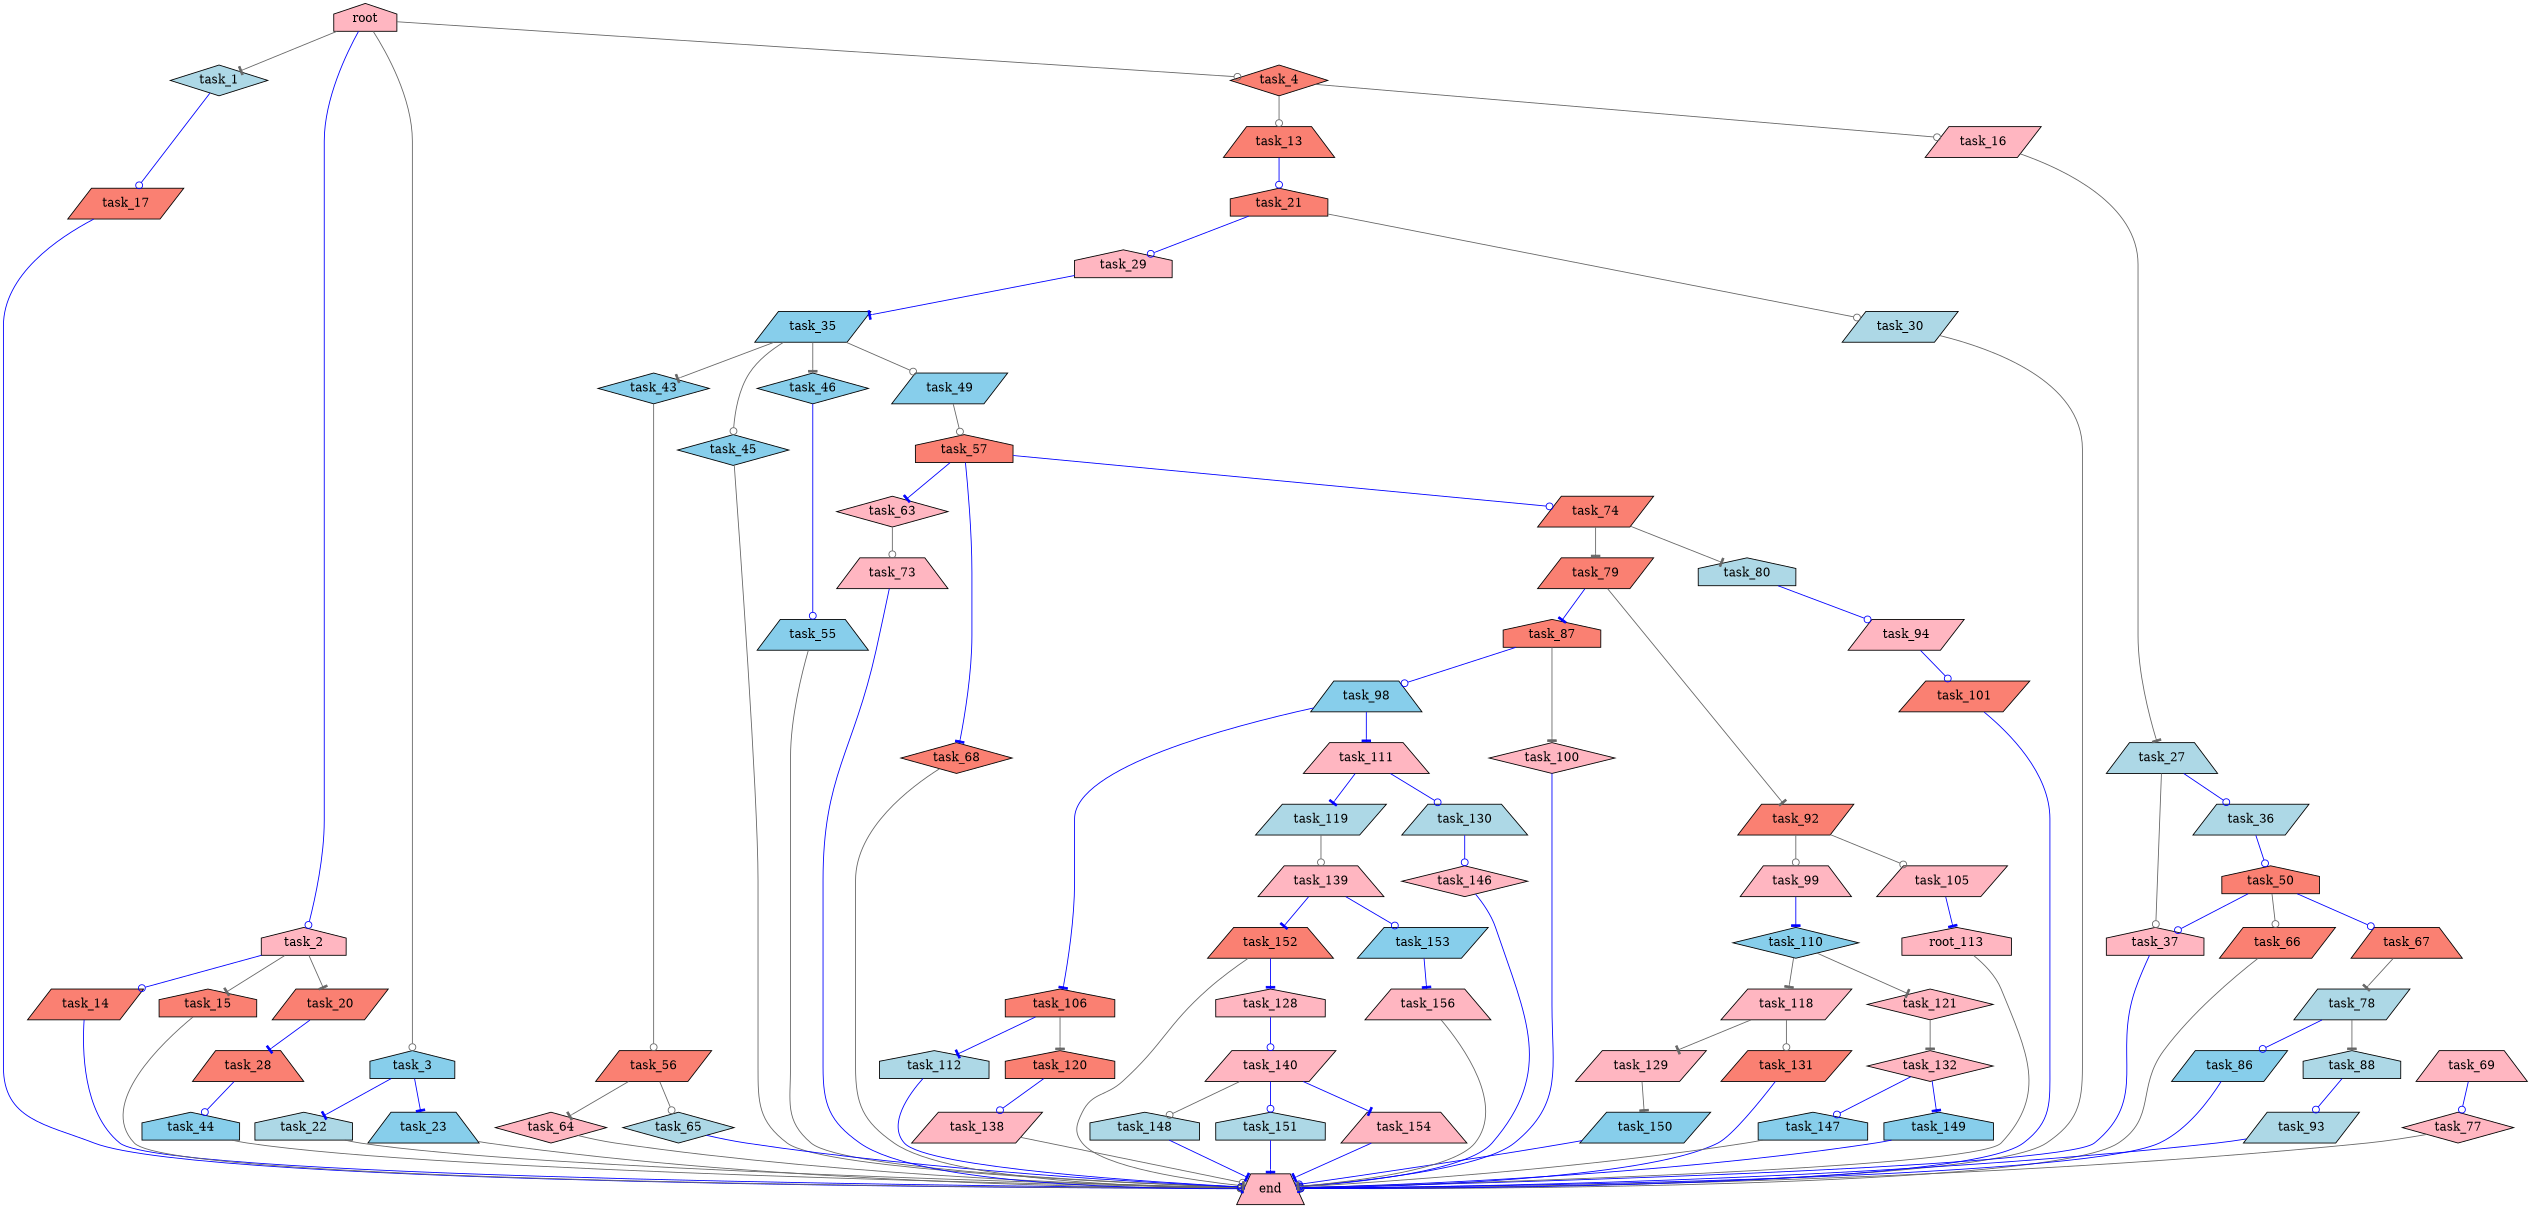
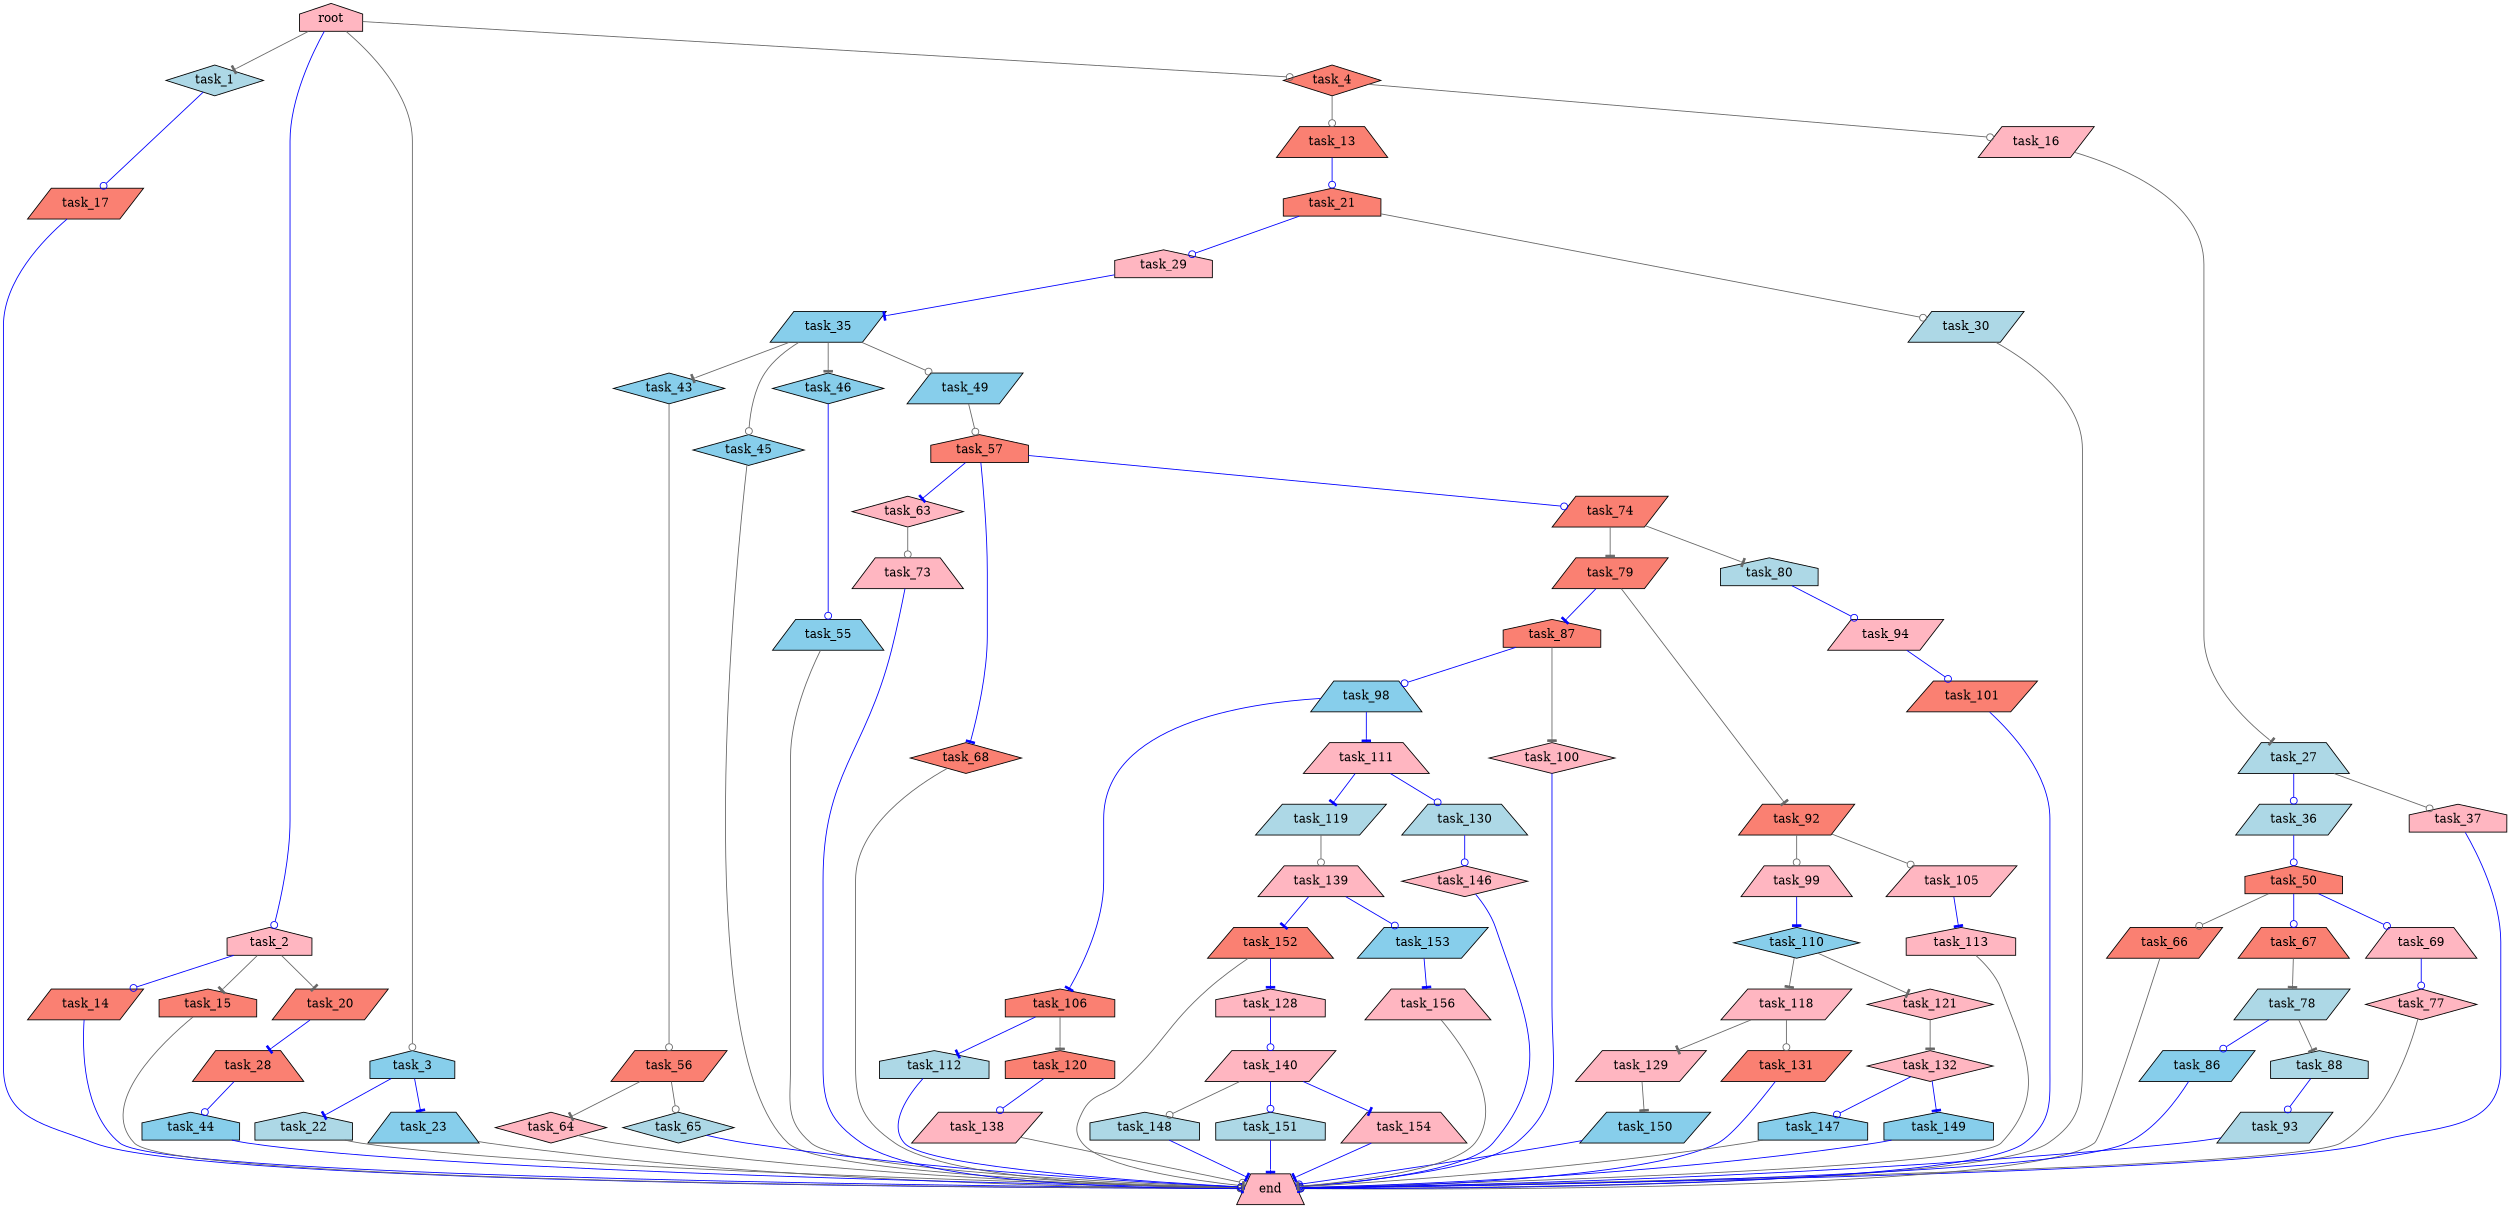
  digraph {
    node [fillcolor=lightpink shape=parallelogram style=filled]
    edge [arrowhead=odot color=blue]
    root [shape=house]
    task_1 [fillcolor=lightblue shape=diamond]
    task_2 [shape=house]
    task_3 [fillcolor=skyblue shape=house]
    task_4 [fillcolor=salmon shape=diamond]
    task_17 [fillcolor=salmon]
    task_14 [fillcolor=salmon]
    task_15 [fillcolor=salmon shape=house]
    task_20 [fillcolor=salmon]
    task_22 [fillcolor=lightblue shape=house]
    task_23 [fillcolor=skyblue shape=trapezium]
    task_13 [fillcolor=salmon shape=trapezium]
    task_16
    end [shape=trapezium]
    task_28 [fillcolor=salmon shape=trapezium]
    task_21 [fillcolor=salmon shape=house]
    task_27 [fillcolor=lightblue shape=trapezium]
    task_29 [shape=house]
    task_30 [fillcolor=lightblue]
    task_36 [fillcolor=lightblue]
    task_37 [shape=house]
    task_44 [fillcolor=skyblue shape=house]
    task_35 [fillcolor=skyblue]
    task_50 [fillcolor=salmon shape=house]
    task_43 [fillcolor=skyblue shape=diamond]
    task_45 [fillcolor=skyblue shape=diamond]
    task_46 [fillcolor=skyblue shape=diamond]
    task_49 [fillcolor=skyblue]
    task_56 [fillcolor=salmon]
    task_55 [fillcolor=skyblue shape=trapezium]
    task_57 [fillcolor=salmon shape=house]
    task_66 [fillcolor=salmon]
    task_67 [fillcolor=salmon shape=trapezium]
    task_69 [shape=trapezium]
    task_64 [shape=diamond]
    task_65 [fillcolor=lightblue shape=diamond]
    task_63 [shape=diamond]
    task_68 [fillcolor=salmon shape=diamond]
    task_74 [fillcolor=salmon]
    task_78 [fillcolor=lightblue]
    task_77 [shape=diamond]
    task_73 [shape=trapezium]
    task_79 [fillcolor=salmon]
    task_80 [fillcolor=lightblue shape=house]
    task_86 [fillcolor=skyblue]
    task_88 [fillcolor=lightblue shape=house]
    task_87 [fillcolor=salmon shape=house]
    task_92 [fillcolor=salmon]
    task_94
    task_93 [fillcolor=lightblue]
    task_98 [fillcolor=skyblue shape=trapezium]
    task_100 [shape=diamond]
    task_99 [shape=trapezium]
    task_105
    task_101 [fillcolor=salmon]
    task_106 [fillcolor=salmon shape=house]
    task_111 [shape=trapezium]
    task_110 [fillcolor=skyblue shape=diamond]
-   task_113 [shape=house label=root_113]
+   task_113 [shape=house]
    task_112 [fillcolor=lightblue shape=house]
    task_120 [fillcolor=salmon shape=house]
    task_119 [fillcolor=lightblue]
    task_130 [fillcolor=lightblue shape=trapezium]
    task_118
    task_121 [shape=diamond]
    task_138
    task_129
    task_131 [fillcolor=salmon]
    task_132 [shape=diamond]
    task_139 [shape=trapezium]
    task_146 [shape=diamond]
    task_150 [fillcolor=skyblue]
    task_128 [shape=house]
    task_140
    task_152 [fillcolor=salmon shape=trapezium]
    task_153 [fillcolor=skyblue]
    task_147 [fillcolor=skyblue shape=house]
    task_149 [fillcolor=skyblue shape=house]
    task_148 [fillcolor=lightblue shape=house]
    task_151 [fillcolor=lightblue shape=house]
    task_154 [shape=trapezium]
    task_156 [shape=trapezium]
    root -> task_1 [arrowhead=tee color=gray40]
    root -> task_2
    root -> task_3 [color=gray40]
    root -> task_4 [color=gray40]
    task_1 -> task_17
    task_2 -> task_14
    task_2 -> task_15 [arrowhead=tee color=gray40]
    task_2 -> task_20 [arrowhead=tee color=gray40]
    task_3 -> task_22 [arrowhead=tee]
    task_3 -> task_23 [arrowhead=tee]
    task_4 -> task_13 [color=gray40]
    task_4 -> task_16 [color=gray40]
    task_17 -> end [arrowhead=tee]
    task_14 -> end [arrowhead=tee]
    task_15 -> end [color=gray40]
    task_20 -> task_28 [arrowhead=tee]
    task_22 -> end [arrowhead=tee color=gray40]
    task_23 -> end [color=gray40]
    task_13 -> task_21
    task_16 -> task_27 [arrowhead=tee color=gray40]
    task_28 -> task_44
    task_21 -> task_29
    task_21 -> task_30 [color=gray40]
    task_27 -> task_36
    task_27 -> task_37 [color=gray40]
    task_29 -> task_35 [arrowhead=tee]
    task_30 -> end [color=gray40]
    task_36 -> task_50
    task_37 -> end
-   task_44 -> end [color=gray40]
+   task_44 -> end
    task_35 -> task_43 [arrowhead=tee color=gray40]
    task_35 -> task_45 [color=gray40]
    task_35 -> task_46 [arrowhead=tee color=gray40]
    task_35 -> task_49 [color=gray40]
    task_50 -> task_66 [color=gray40]
    task_50 -> task_67
-   task_50 -> task_37
+   task_50 -> task_69
    task_43 -> task_56 [color=gray40]
    task_45 -> end [arrowhead=tee color=gray40]
    task_46 -> task_55
    task_49 -> task_57 [color=gray40]
    task_56 -> task_64 [arrowhead=tee color=gray40]
    task_56 -> task_65 [color=gray40]
    task_55 -> end [color=gray40]
    task_57 -> task_63 [arrowhead=tee]
    task_57 -> task_68 [arrowhead=tee]
    task_57 -> task_74
    task_66 -> end [color=gray40]
    task_67 -> task_78 [arrowhead=tee color=gray40]
    task_69 -> task_77
    task_64 -> end [color=gray40]
    task_65 -> end
    task_63 -> task_73 [color=gray40]
    task_68 -> end [arrowhead=tee color=gray40]
    task_74 -> task_79 [arrowhead=tee color=gray40]
    task_74 -> task_80 [arrowhead=tee color=gray40]
    task_78 -> task_86
    task_78 -> task_88 [arrowhead=tee color=gray40]
    task_77 -> end [arrowhead=tee color=gray40]
    task_73 -> end [arrowhead=tee]
    task_79 -> task_87 [arrowhead=tee]
    task_79 -> task_92 [arrowhead=tee color=gray40]
    task_80 -> task_94
    task_86 -> end [arrowhead=tee]
    task_88 -> task_93
    task_87 -> task_98
    task_87 -> task_100 [arrowhead=tee color=gray40]
    task_92 -> task_99 [color=gray40]
    task_92 -> task_105 [color=gray40]
    task_94 -> task_101
    task_93 -> end
    task_98 -> task_106 [arrowhead=tee]
    task_98 -> task_111 [arrowhead=tee]
    task_100 -> end
    task_99 -> task_110 [arrowhead=tee]
    task_105 -> task_113 [arrowhead=tee]
    task_101 -> end
    task_106 -> task_112 [arrowhead=tee]
    task_106 -> task_120 [arrowhead=tee color=gray40]
    task_111 -> task_119 [arrowhead=tee]
    task_111 -> task_130
    task_110 -> task_118 [arrowhead=tee color=gray40]
    task_110 -> task_121 [arrowhead=tee color=gray40]
    task_113 -> end [color=gray40]
    task_112 -> end
    task_120 -> task_138
    task_119 -> task_139 [color=gray40]
    task_130 -> task_146
    task_118 -> task_129 [arrowhead=tee color=gray40]
    task_118 -> task_131 [color=gray40]
    task_121 -> task_132 [arrowhead=tee color=gray40]
    task_138 -> end [color=gray40]
    task_129 -> task_150 [arrowhead=tee color=gray40]
    task_131 -> end [arrowhead=tee]
    task_132 -> task_147
    task_132 -> task_149 [arrowhead=tee]
    task_139 -> task_152 [arrowhead=tee]
    task_139 -> task_153
    task_146 -> end
    task_150 -> end
    task_128 -> task_140
    task_140 -> task_148 [color=gray40]
    task_140 -> task_151
    task_140 -> task_154 [arrowhead=tee]
    task_152 -> end [arrowhead=tee color=gray40]
    task_152 -> task_128 [arrowhead=tee]
    task_153 -> task_156 [arrowhead=tee]
    task_147 -> end [arrowhead=tee color=gray40]
    task_149 -> end [arrowhead=tee]
    task_148 -> end [arrowhead=tee]
    task_151 -> end [arrowhead=tee]
    task_154 -> end [arrowhead=tee]
    task_156 -> end [arrowhead=tee color=gray40]
  }
